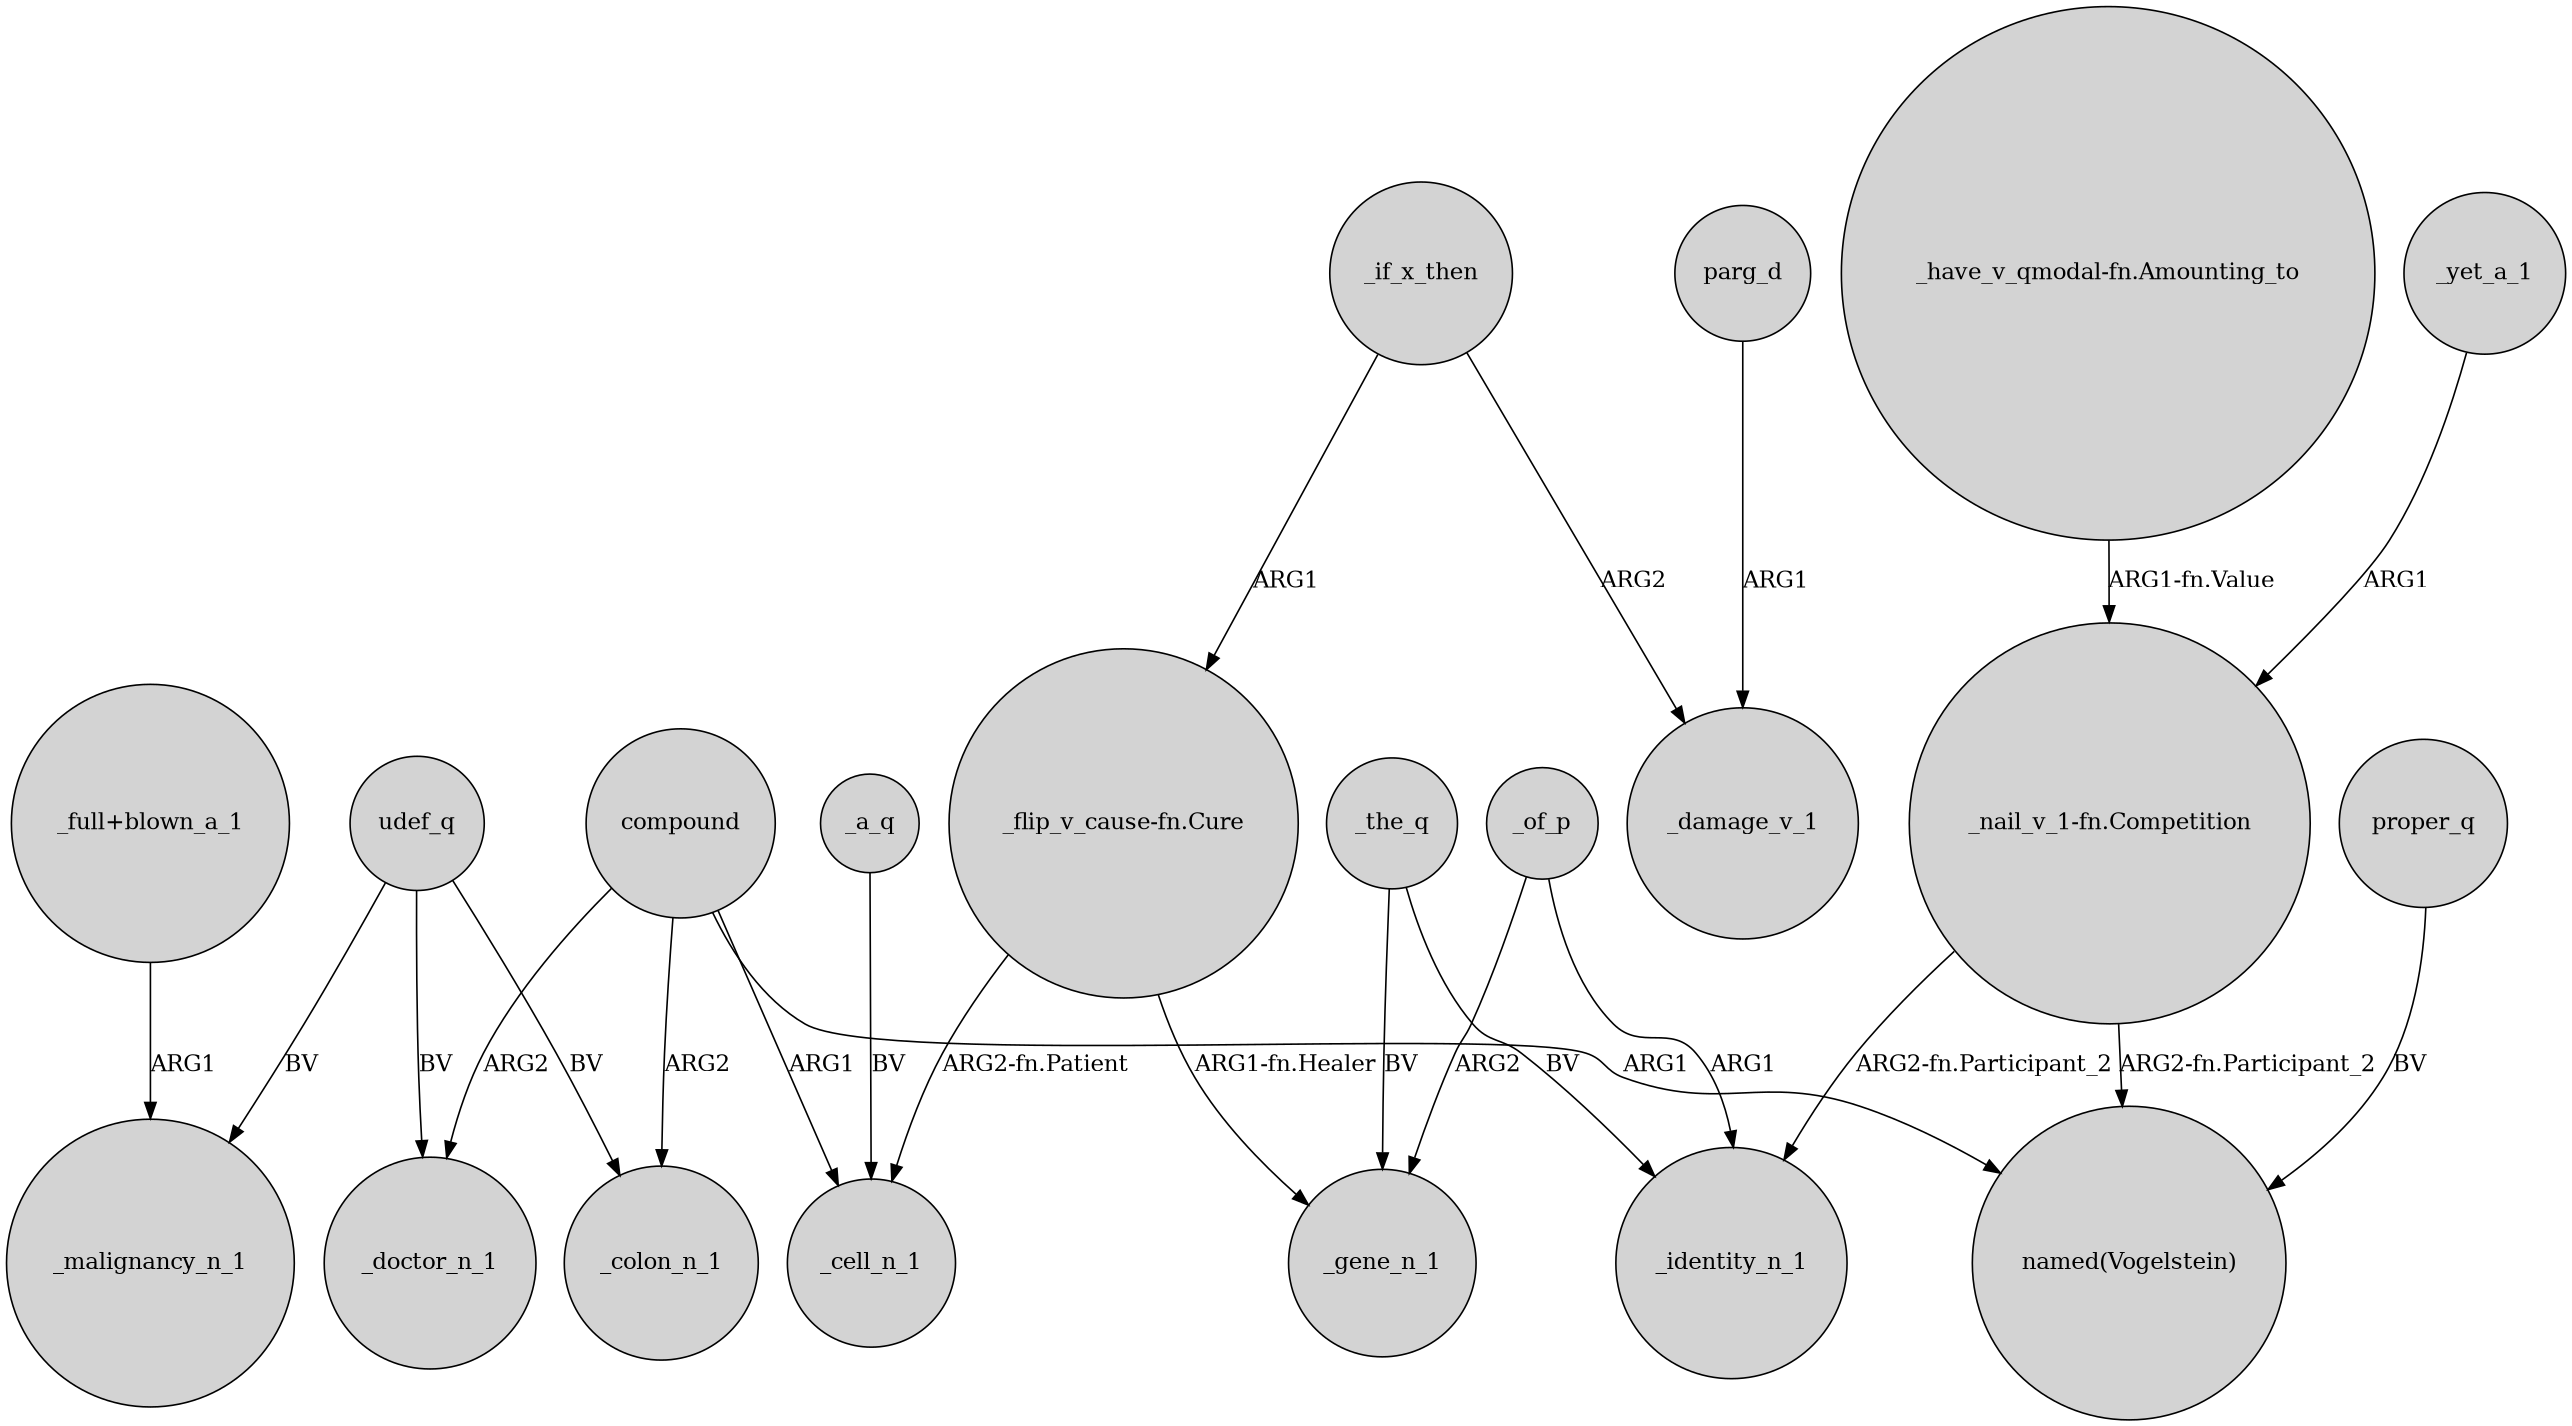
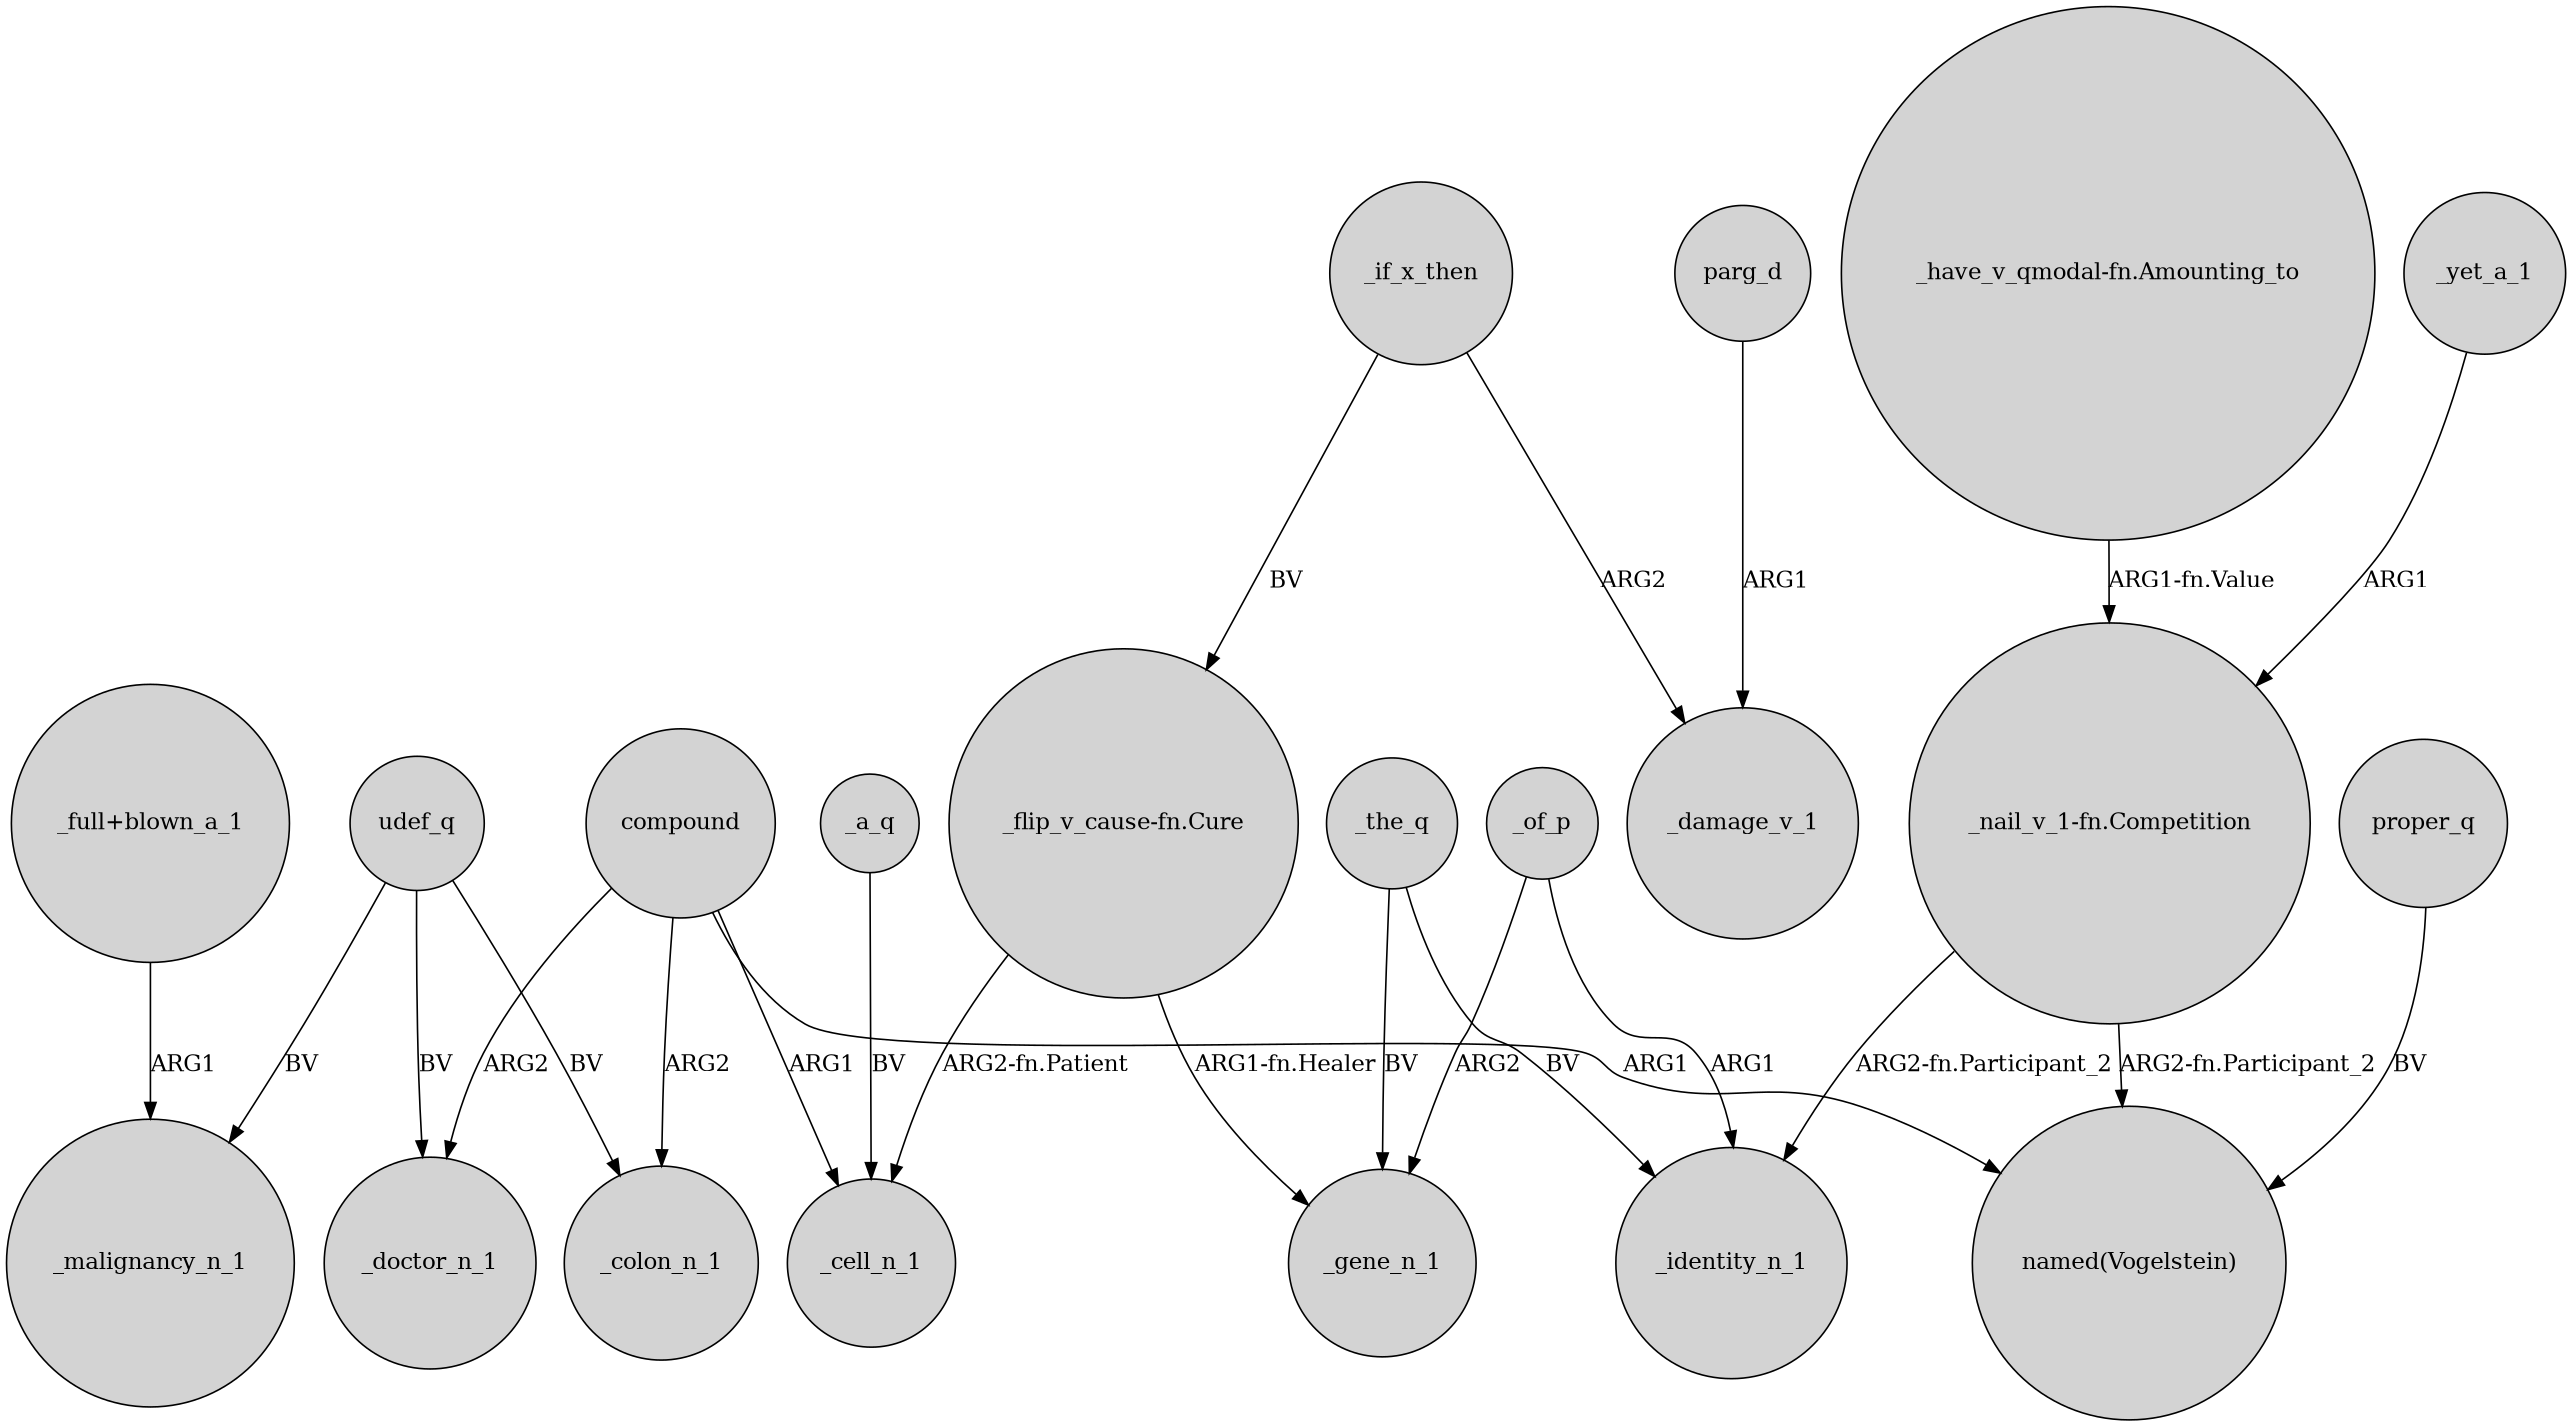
  digraph {
    node [shape=circle style=filled]
    udef_q
    _malignancy_n_1
    _colon_n_1
    _doctor_n_1
    "_flip_v_cause-fn.Cure"
    _cell_n_1
    _gene_n_1
    "_nail_v_1-fn.Competition"
    "named(Vogelstein)"
    _identity_n_1
    compound
    proper_q
    "_full+blown_a_1"
    _the_q
    parg_d
    _damage_v_1
    _if_x_then
    _a_q
    _of_p
    _yet_a_1
    "_have_v_qmodal-fn.Amounting_to"
    udef_q -> _malignancy_n_1 [label=BV]
    udef_q -> _colon_n_1 [label=BV]
    udef_q -> _doctor_n_1 [label=BV]
    "_flip_v_cause-fn.Cure" -> _cell_n_1 [label="ARG2-fn.Patient"]
    "_flip_v_cause-fn.Cure" -> _gene_n_1 [label="ARG1-fn.Healer"]
    "_nail_v_1-fn.Competition" -> "named(Vogelstein)" [label="ARG2-fn.Participant_2"]
    "_nail_v_1-fn.Competition" -> _identity_n_1 [label="ARG2-fn.Participant_2"]
    compound -> _colon_n_1 [label=ARG2]
    compound -> _doctor_n_1 [label=ARG2]
    compound -> _cell_n_1 [label=ARG1]
    compound -> "named(Vogelstein)" [label=ARG1]
    proper_q -> "named(Vogelstein)" [label=BV]
    "_full+blown_a_1" -> _malignancy_n_1 [label=ARG1]
    _the_q -> _gene_n_1 [label=BV]
    _the_q -> _identity_n_1 [label=BV]
    parg_d -> _damage_v_1 [label=ARG1]
-   _if_x_then -> "_flip_v_cause-fn.Cure" [label=ARG1]
+   _if_x_then -> "_flip_v_cause-fn.Cure" [label=BV]
    _if_x_then -> _damage_v_1 [label=ARG2]
    _a_q -> _cell_n_1 [label=BV]
    _of_p -> _gene_n_1 [label=ARG2]
    _of_p -> _identity_n_1 [label=ARG1]
    _yet_a_1 -> "_nail_v_1-fn.Competition" [label=ARG1]
    "_have_v_qmodal-fn.Amounting_to" -> "_nail_v_1-fn.Competition" [label="ARG1-fn.Value"]
  }
